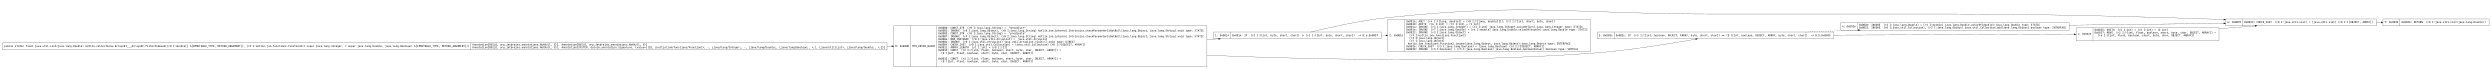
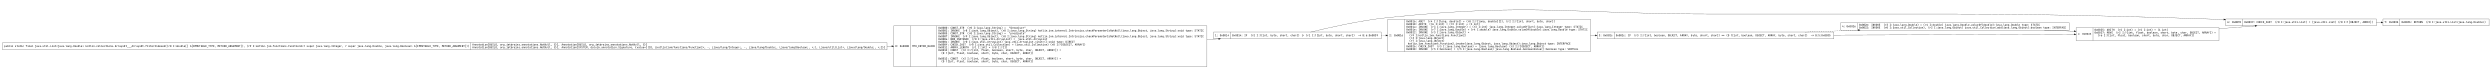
  digraph {
    fontname="JetBrains Mono"
    rankdir=LR
    node [fontname="JetBrains Mono" shape=record]
    edge [fontname="JetBrains Mono"]
    n1 [label="{0\:\ 0x0000|MTH_ENTER_BLOCK\l|0x0000: CONST_STR  (r0 I:java.lang.String) =  \"$receiver\" \l0x0002: INVOKE  (r8 I:java.lang.Object), (r0 I:java.lang.String) kotlin.jvm.internal.Intrinsics.checkParameterIsNotNull(java.lang.Object, java.lang.String):void type: STATIC \l0x0005: CONST_STR  (r0 I:java.lang.String) =  \"predicate\" \l0x0007: INVOKE  (r9 I:java.lang.Object), (r0 I:java.lang.String) kotlin.jvm.internal.Intrinsics.checkParameterIsNotNull(java.lang.Object, java.lang.String):void type: STATIC \l0x000a: NEW_INSTANCE  (r0 I:java.util.ArrayList) =  java.util.ArrayList \l0x000c: INVOKE  (r0 I:java.util.ArrayList) java.util.ArrayList.\<init\>():void type: DIRECT \l0x000f: CHECK_CAST  (r0 I:java.util.Collection) = (java.util.Collection) (r0 I:?[OBJECT, ARRAY]) \l0x0011: ARRAY_LENGTH  (r1 I:int) = (r8 I:?[]) \l0x0012: CONST  (r2 I:?[int, float, boolean, short, byte, char, OBJECT, ARRAY]) = \l  (0 ?[int, float, boolean, short, byte, char, OBJECT, ARRAY])\l \l0x0013: CONST  (r3 I:?[int, float, boolean, short, byte, char, OBJECT, ARRAY]) = \l  (0 ?[int, float, boolean, short, byte, char, OBJECT, ARRAY])\l \l}"]
    n2 [label="{1\:\ 0x0014|0x0014: IF  (r2 I:?[int, byte, short, char]) \>= (r1 I:?[int, byte, short, char])  \-\> B:6:0x0039 \l}"]
    n3 [label="{2\:\ 0x0016|0x0016: AGET  (r4 I:?[long, double]) = (r8 I:?[long, double][]), (r2 I:?[int, short, byte, char]) \l0x0018: ARITH  (r6 I:int) = (r3 I:int) + (1 int) \l0x001a: INVOKE  (r3 I:java.lang.Integer) = (r3 I:int) java.lang.Integer.valueOf(int):java.lang.Integer type: STATIC \l0x001e: INVOKE  (r7 I:java.lang.Double) = (r4 I:double) java.lang.Double.valueOf(double):java.lang.Double type: STATIC \l0x0022: INVOKE  (r3 I:java.lang.Object) = \l  (r9 I:kotlin.jvm.functions.Function2)\l  (r3 I:java.lang.Object)\l  (r7 I:java.lang.Object)\l kotlin.jvm.functions.Function2.invoke(java.lang.Object, java.lang.Object):java.lang.Object type: INTERFACE \l0x0026: CHECK_CAST  (r3 I:java.lang.Boolean) = (java.lang.Boolean) (r3 I:?[OBJECT, ARRAY]) \l0x0028: INVOKE  (r3 I:boolean) = (r3 I:java.lang.Boolean) java.lang.Boolean.booleanValue():boolean type: VIRTUAL \l}"]
    n4 [label="{6\:\ 0x0039|0x0039: CHECK_CAST  (r0 I:java.util.List) = (java.util.List) (r0 I:?[OBJECT, ARRAY]) \l}"]
    n5 [label="{3\:\ 0x002c|0x002c: IF  (r3 I:?[int, boolean, OBJECT, ARRAY, byte, short, char]) == (0 ?[int, boolean, OBJECT, ARRAY, byte, short, char])  \-\> B:5:0x0035 \l}"]
    n6 [label="{7\:\ 0x003b|0x003b: RETURN  (r0 I:java.util.List\<java.lang.Double\>) \l}"]
    n7 [label="{4\:\ 0x002e|0x002e: INVOKE  (r3 I:java.lang.Double) = (r4 I:double) java.lang.Double.valueOf(double):java.lang.Double type: STATIC \l0x0032: INVOKE  (r0 I:java.util.Collection), (r3 I:java.lang.Object) java.util.Collection.add(java.lang.Object):boolean type: INTERFACE \l}"]
    n8 [label="{5\:\ 0x0035|0x0035: ARITH  (r2 I:int) = (r2 I:int) + (1 int) \l0x0037: MOVE  (r3 I:?[int, float, boolean, short, byte, char, OBJECT, ARRAY]) = \l  (r6 I:?[int, float, boolean, short, byte, char, OBJECT, ARRAY])\l \l}"]
    n9 [label="{public static final java.util.List\<java.lang.Double\> kotlin.collections.ArraysKt___ArraysKt.filterIndexed((r8 I:double[] A[IMMUTABLE_TYPE, METHOD_ARGUMENT]), (r9 I:kotlin.jvm.functions.Function2\<? super java.lang.Integer, ? super java.lang.Double, java.lang.Boolean\> A[IMMUTABLE_TYPE, METHOD_ARGUMENT]))  | Annotation[BUILD, org.jetbrains.annotations.NotNull, \{\}], Annotation[BUILD, org.jetbrains.annotations.NotNull, \{\}]\lAnnotation[BUILD, org.jetbrains.annotations.NotNull, \{\}], Annotation[SYSTEM, dalvik.annotation.Signature, \{value=[([D, Lkotlin\/jvm\/functions\/Function2\<, \-, Ljava\/lang\/Integer;, \-, Ljava\/lang\/Double;, Ljava\/lang\/Boolean;, \>;), Ljava\/util\/List\<, Ljava\/lang\/Double;, \>;]\}]\l}"]
    n1 -> n2
    n2 -> n3 [style=dashed]
    n2 -> n4
-   n1 -> n5
+   n3 -> n5
    n4 -> n6
    n5 -> n7 [style=dashed]
    n5 -> n8
-   n7 -> n4
+   n7 -> n8
    n8 -> n4
    n9 -> n1
  }
